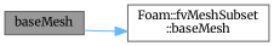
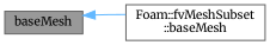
  digraph {
    rankdir=LR
    fontname=Merriweather
    node [fontname=Merriweather fontsize=10 shape=box style=filled]
    n1 [color=gray40 fillcolor=grey60 fontcolor=black height=0.2 label=baseMesh width=0.4]
    n2 [color=grey40 fillcolor=white height=0.2 label="Foam::fvMeshSubset\l::baseMesh" width=0.4]
-   n1 -> n2 [color=steelblue1 fontname=Merriweather fontsize=10 labelfontname=Helvetica labelfontsize=10 style=solid]
+   n2 -> n1 [color=steelblue1 fontname=Merriweather fontsize=10 labelfontname=Helvetica labelfontsize=10 style=solid]
  }
